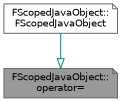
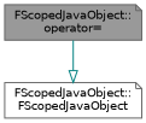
  digraph {
    rankdir=TB
    node [fontname=Helvetica fontsize=10 shape=note style=filled]
    n1 [color=gray40 fillcolor=grey60 fontcolor=black height=0.2 label="FScopedJavaObject::\loperator=" width=0.4]
    n2 [color=grey40 fillcolor=white height=0.2 label="FScopedJavaObject::\lFScopedJavaObject" width=0.4]
-   n2 -> n1 [color=teal fontname=Helvetica fontsize=10 labelfontname=Helvetica labelfontsize=10 style=solid arrowhead=onormal]
+   n1 -> n2 [color=teal fontname=Helvetica fontsize=10 labelfontname=Helvetica labelfontsize=10 style=solid arrowhead=onormal]
  }
